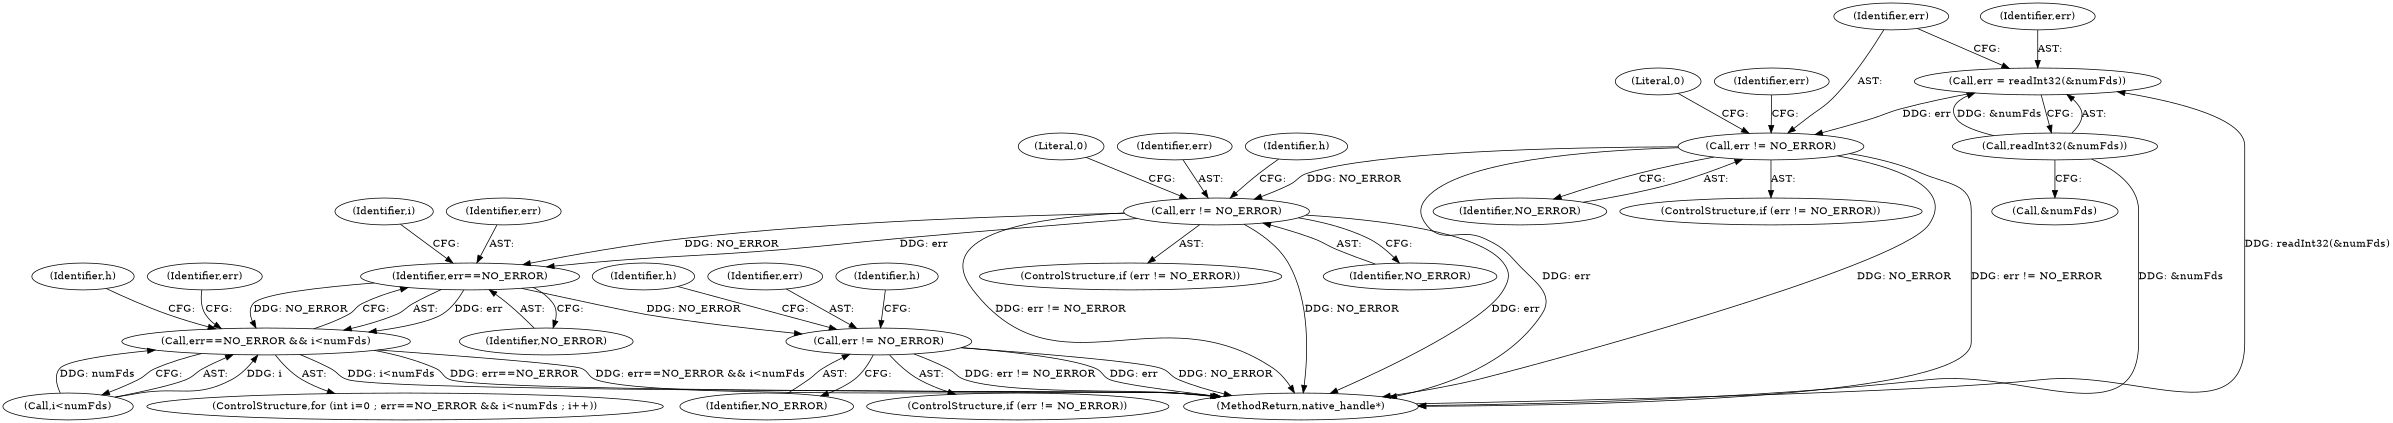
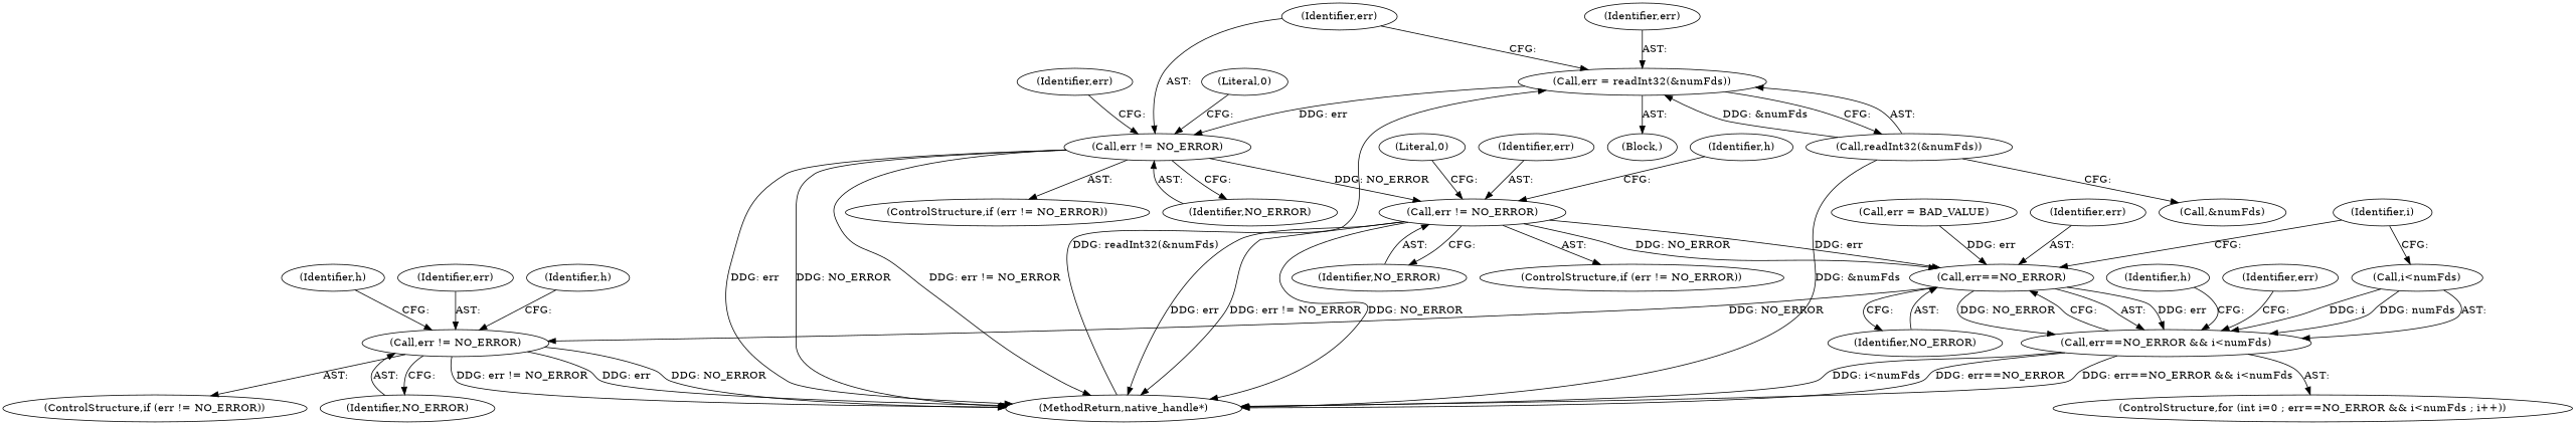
  digraph {
    n1 [label="(Call,err = readInt32(&numFds))"]
    n2 [label="(Call,readInt32(&numFds))"]
    n3 [label="(Call,err != NO_ERROR)"]
+   n4 [label="(Block,)"]
    n5 [label="(MethodReturn,native_handle*)"]
    n6 [label="(Call,&numFds)"]
    n7 [label="(Call,err != NO_ERROR)"]
    n8 [label="(Identifier,NO_ERROR)"]
    n9 [label="(ControlStructure,if (err != NO_ERROR))"]
-   n10 [label="(Identifier,err==NO_ERROR)"]
+   n10 [label="(Call,err==NO_ERROR)"]
    n11 [label="(Identifier,NO_ERROR)"]
    n12 [label="(ControlStructure,if (err != NO_ERROR))"]
    n13 [label="(Call,err==NO_ERROR && i<numFds)"]
    n14 [label="(Call,err != NO_ERROR)"]
    n15 [label="(Identifier,NO_ERROR)"]
    n16 [label="(ControlStructure,for (int i=0 ; err==NO_ERROR && i<numFds ; i++))"]
    n17 [label="(Call,i<numFds)"]
    n18 [label="(ControlStructure,if (err != NO_ERROR))"]
    n19 [label="(Identifier,NO_ERROR)"]
    n20 [label="(Identifier,i)"]
    n21 [label="(Identifier,h)"]
+   n22 [label="(Call,err = BAD_VALUE)"]
    n23 [label="(Identifier,err)"]
    n24 [label="(Identifier,h)"]
    n25 [label="(Literal,0)"]
    n26 [label="(Literal,0)"]
    n27 [label="(Identifier,err)"]
    n28 [label="(Identifier,err)"]
    n29 [label="(Identifier,h)"]
    n30 [label="(Identifier,err)"]
    n31 [label="(Identifier,err)"]
    n32 [label="(Identifier,h)"]
    n33 [label="(Identifier,err)"]
    n34 [label="(Identifier,err)"]
    n1 -> n2 [label="CFG: "]
    n1 -> n3 [label="DDG: err"]
+   n1 -> n4 [label="AST: "]
    n2 -> n1 [label="AST: "]
    n2 -> n1 [label="DDG: &numFds"]
    n2 -> n5 [label="DDG: &numFds"]
    n2 -> n6 [label="CFG: "]
    n3 -> n5 [label="DDG: err"]
    n3 -> n5 [label="DDG: NO_ERROR"]
    n3 -> n5 [label="DDG: err != NO_ERROR"]
    n3 -> n7 [label="DDG: NO_ERROR"]
    n3 -> n8 [label="CFG: "]
    n3 -> n9 [label="AST: "]
    n5 -> n1 [label="DDG: readInt32(&numFds)"]
    n7 -> n5 [label="DDG: err"]
    n7 -> n5 [label="DDG: err != NO_ERROR"]
    n7 -> n5 [label="DDG: NO_ERROR"]
    n7 -> n10 [label="DDG: err"]
    n7 -> n10 [label="DDG: NO_ERROR"]
    n7 -> n11 [label="CFG: "]
    n7 -> n12 [label="AST: "]
    n8 -> n3 [label="AST: "]
    n10 -> n13 [label="AST: "]
    n10 -> n13 [label="DDG: err"]
    n10 -> n13 [label="DDG: NO_ERROR"]
    n10 -> n14 [label="DDG: NO_ERROR"]
    n10 -> n15 [label="CFG: "]
    n11 -> n7 [label="AST: "]
    n13 -> n5 [label="DDG: err==NO_ERROR && i<numFds"]
    n13 -> n5 [label="DDG: i<numFds"]
    n13 -> n5 [label="DDG: err==NO_ERROR"]
    n13 -> n10 [label="CFG: "]
    n13 -> n16 [label="AST: "]
-   n13 -> n17 [label="CFG: "]
+   n20 -> n17 [label="CFG: "]
    n14 -> n5 [label="DDG: NO_ERROR"]
    n14 -> n5 [label="DDG: err != NO_ERROR"]
    n14 -> n5 [label="DDG: err"]
    n14 -> n18 [label="AST: "]
    n14 -> n19 [label="CFG: "]
    n15 -> n10 [label="AST: "]
    n17 -> n13 [label="AST: "]
    n17 -> n13 [label="DDG: i"]
    n17 -> n13 [label="DDG: numFds"]
    n19 -> n14 [label="AST: "]
    n20 -> n10 [label="CFG: "]
    n21 -> n7 [label="CFG: "]
+   n22 -> n10 [label="DDG: err"]
    n23 -> n1 [label="AST: "]
    n24 -> n13 [label="CFG: "]
    n25 -> n3 [label="CFG: "]
    n26 -> n7 [label="CFG: "]
    n27 -> n3 [label="CFG: "]
    n28 -> n13 [label="CFG: "]
    n29 -> n14 [label="CFG: "]
    n30 -> n7 [label="AST: "]
    n31 -> n14 [label="AST: "]
    n32 -> n14 [label="CFG: "]
    n33 -> n1 [label="CFG: "]
    n33 -> n3 [label="AST: "]
    n34 -> n10 [label="AST: "]
  }
